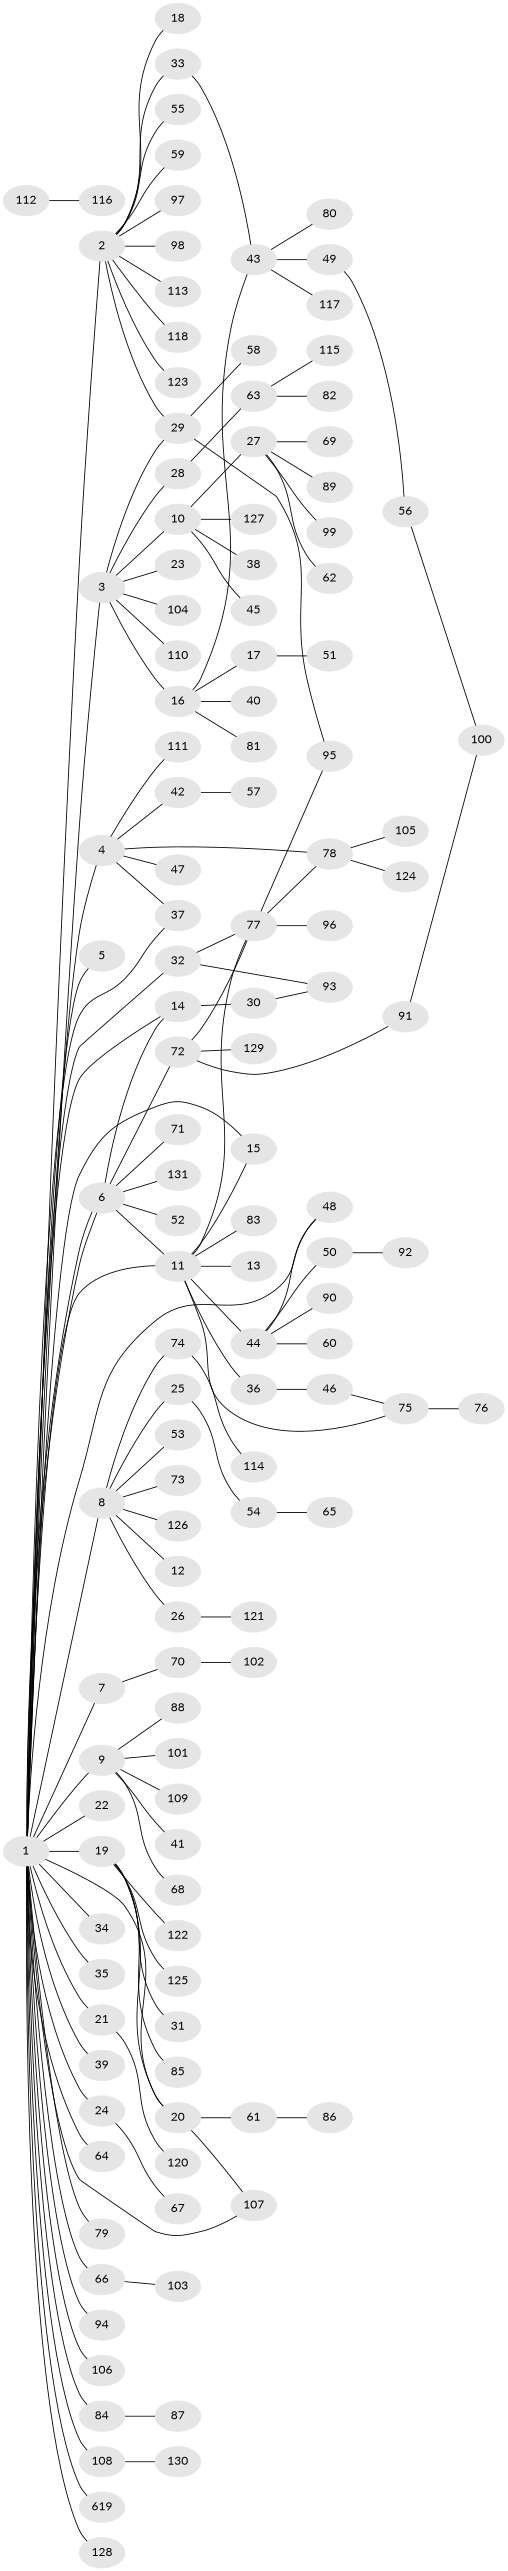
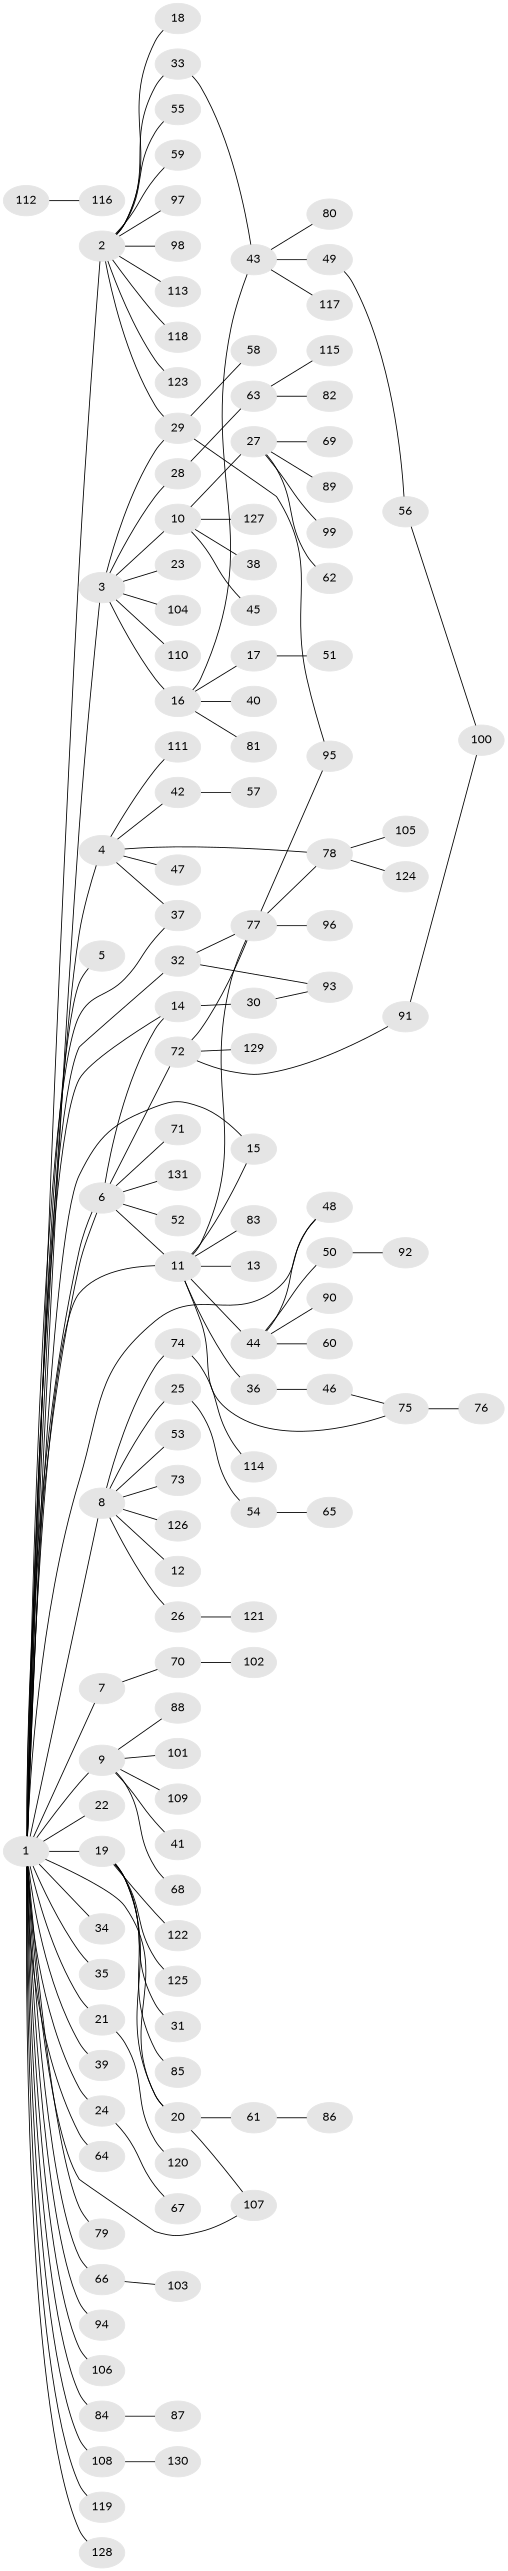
  graph {
    fontname=Lato
    rankdir=LR
    node [color=gray90 fontname=Lato style=filled]
    edge [fontname=Lato]
    1
    2
    3
    4
    5
    6
    7
    8
    9
    11
    14
    15
    19
    20
    21
    22
    24
    32
    34
    35
    37
    39
    48
    64
    66
    79
    84
    94
    106
    107
    108
-   119 [label=619]
+   119
    128
    18
    29
    33
    55
    59
    97
    98
    113
    118
    123
    10
    16
    23
    28
    104
    110
    42
    47
    78
    111
    52
    71
    72
    131
    70
    12
    25
    26
    53
    73
    74
    126
    41
    68
    88
    101
    109
    13
    36
    44
    75
    77
    83
    30
    31
    85
    122
    125
    61
    120
    67
    93
    103
    87
    130
    58
    95
    43
    112
    116
    27
    38
    45
    127
    17
    40
    81
    63
    57
    105
    124
    91
    129
    102
    54
    121
    114
    62
    69
    89
    99
    46
    50
    60
    90
    76
    96
    51
    49
    80
    117
    86
    65
    82
    115
    56
    92
    100
    1 -- 2
    1 -- 3
    1 -- 4
    1 -- 5
    1 -- 6
    1 -- 6
    1 -- 7
    1 -- 8
    1 -- 9
    1 -- 11
    1 -- 14
    1 -- 15
    1 -- 19
    1 -- 20
    1 -- 21
    1 -- 22
    1 -- 24
    1 -- 32
    1 -- 34
    1 -- 35
    1 -- 37
    1 -- 39
    1 -- 48
    1 -- 64
    1 -- 66
    1 -- 79
    1 -- 84
    1 -- 94
    1 -- 106
    1 -- 107
    1 -- 108
    1 -- 119
    1 -- 128
    2 -- 18
    2 -- 29
    2 -- 33
    2 -- 55
    2 -- 59
    2 -- 97
    2 -- 98
    2 -- 113
    2 -- 118
    2 -- 123
    3 -- 29
    3 -- 10
    3 -- 16
    3 -- 23
    3 -- 28
    3 -- 104
    3 -- 110
    4 -- 37
    4 -- 42
    4 -- 47
    4 -- 78
    4 -- 111
    6 -- 11
    6 -- 14
    6 -- 52
    6 -- 71
    6 -- 72
    6 -- 131
    7 -- 70
    8 -- 12
    8 -- 25
    8 -- 26
    8 -- 53
    8 -- 73
    8 -- 74
    8 -- 126
    9 -- 41
    9 -- 68
    9 -- 88
    9 -- 101
    9 -- 109
    11 -- 15
    11 -- 13
    11 -- 36
    11 -- 44
    11 -- 75
    11 -- 77
    11 -- 83
    14 -- 30
    19 -- 20
    19 -- 31
    19 -- 85
    19 -- 122
    19 -- 125
    20 -- 107
    20 -- 61
    21 -- 120
    24 -- 67
    32 -- 77
    32 -- 93
    66 -- 103
    84 -- 87
    108 -- 130
    29 -- 58
    29 -- 95
    33 -- 43
    10 -- 27
    10 -- 38
    10 -- 45
    10 -- 127
    16 -- 43
    16 -- 17
    16 -- 40
    16 -- 81
    28 -- 63
    42 -- 57
    78 -- 105
    78 -- 124
    72 -- 77
    72 -- 91
    72 -- 129
    70 -- 102
    25 -- 54
    26 -- 121
    74 -- 114
    36 -- 46
    44 -- 48
    44 -- 50
    44 -- 60
    44 -- 90
    75 -- 76
    77 -- 78
    77 -- 95
    77 -- 96
    30 -- 93
    61 -- 86
    43 -- 49
    43 -- 80
    43 -- 117
    112 -- 116
    27 -- 62
    27 -- 69
    27 -- 89
    27 -- 99
    17 -- 51
    63 -- 82
    63 -- 115
    91 -- 100
    54 -- 65
    46 -- 75
    50 -- 92
    49 -- 56
    56 -- 100
  }
